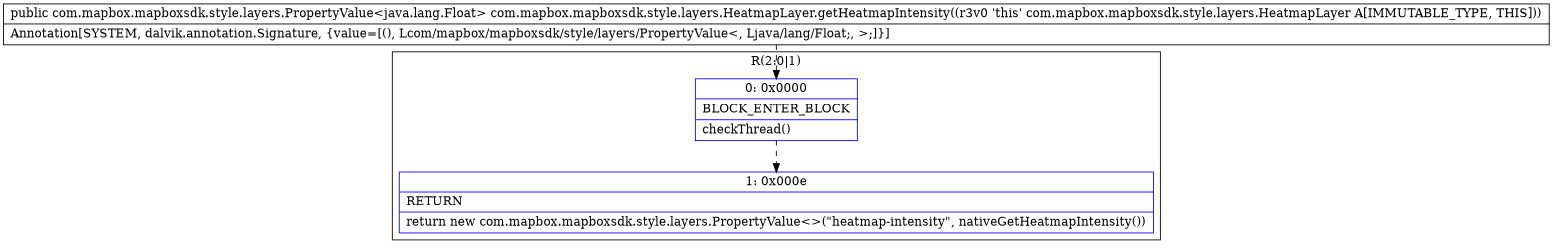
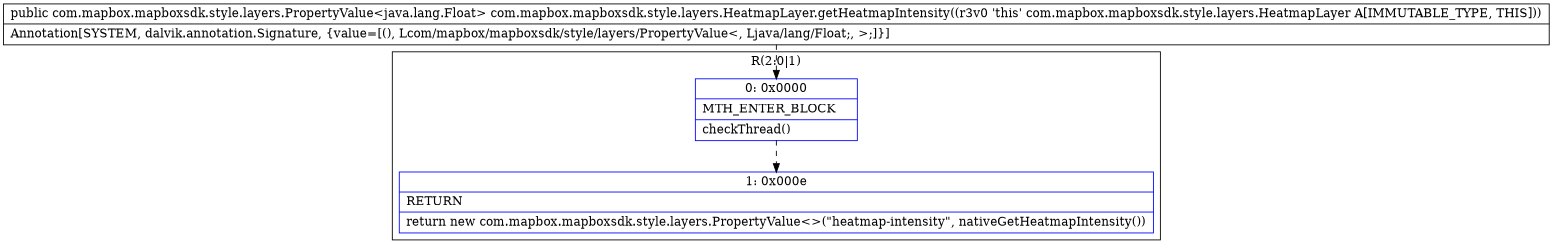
  digraph {
    node [color=blue shape=record]
    edge [style=dashed arrowhead=normal]
-   n1 [label="{0\:\ 0x0000|BLOCK_ENTER_BLOCK\l|checkThread()\l}"]
+   n1 [label="{0\:\ 0x0000|MTH_ENTER_BLOCK\l|checkThread()\l}"]
    n2 [label="{1\:\ 0x000e|RETURN\l|return new com.mapbox.mapboxsdk.style.layers.PropertyValue\<\>(\"heatmap\-intensity\", nativeGetHeatmapIntensity())\l}"]
    n3 [label="{public com.mapbox.mapboxsdk.style.layers.PropertyValue\<java.lang.Float\> com.mapbox.mapboxsdk.style.layers.HeatmapLayer.getHeatmapIntensity((r3v0 'this' com.mapbox.mapboxsdk.style.layers.HeatmapLayer A[IMMUTABLE_TYPE, THIS]))  | Annotation[SYSTEM, dalvik.annotation.Signature, \{value=[(), Lcom\/mapbox\/mapboxsdk\/style\/layers\/PropertyValue\<, Ljava\/lang\/Float;, \>;]\}]\l}" color=""]
    subgraph cluster_1 {
      label="R(2:0|1)"
      n1
      n2
    }
    n1 -> n2
    n3 -> n1
  }
